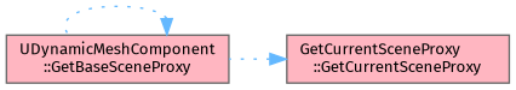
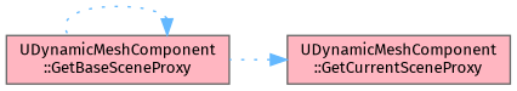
  digraph {
    rankdir=RL
    fontname="Fira Sans"
    node [fillcolor=lightpink fontname="Fira Sans" fontsize=10 shape=box style=filled]
    edge [color=steelblue1 dir=back fontname="Fira Sans" fontsize=10 labelfontname=Helvetica labelfontsize=10 style=dotted]
-   n1 [color=gray40 fontcolor=black height=0.2 label="GetCurrentSceneProxy\l::GetCurrentSceneProxy" width=0.4]
+   n1 [color=gray40 fontcolor=black height=0.2 label="UDynamicMeshComponent\l::GetCurrentSceneProxy" width=0.4]
    n2 [color=grey40 height=0.2 label="UDynamicMeshComponent\l::GetBaseSceneProxy" width=0.4]
    n1 -> n2
    n2 -> n2
  }
